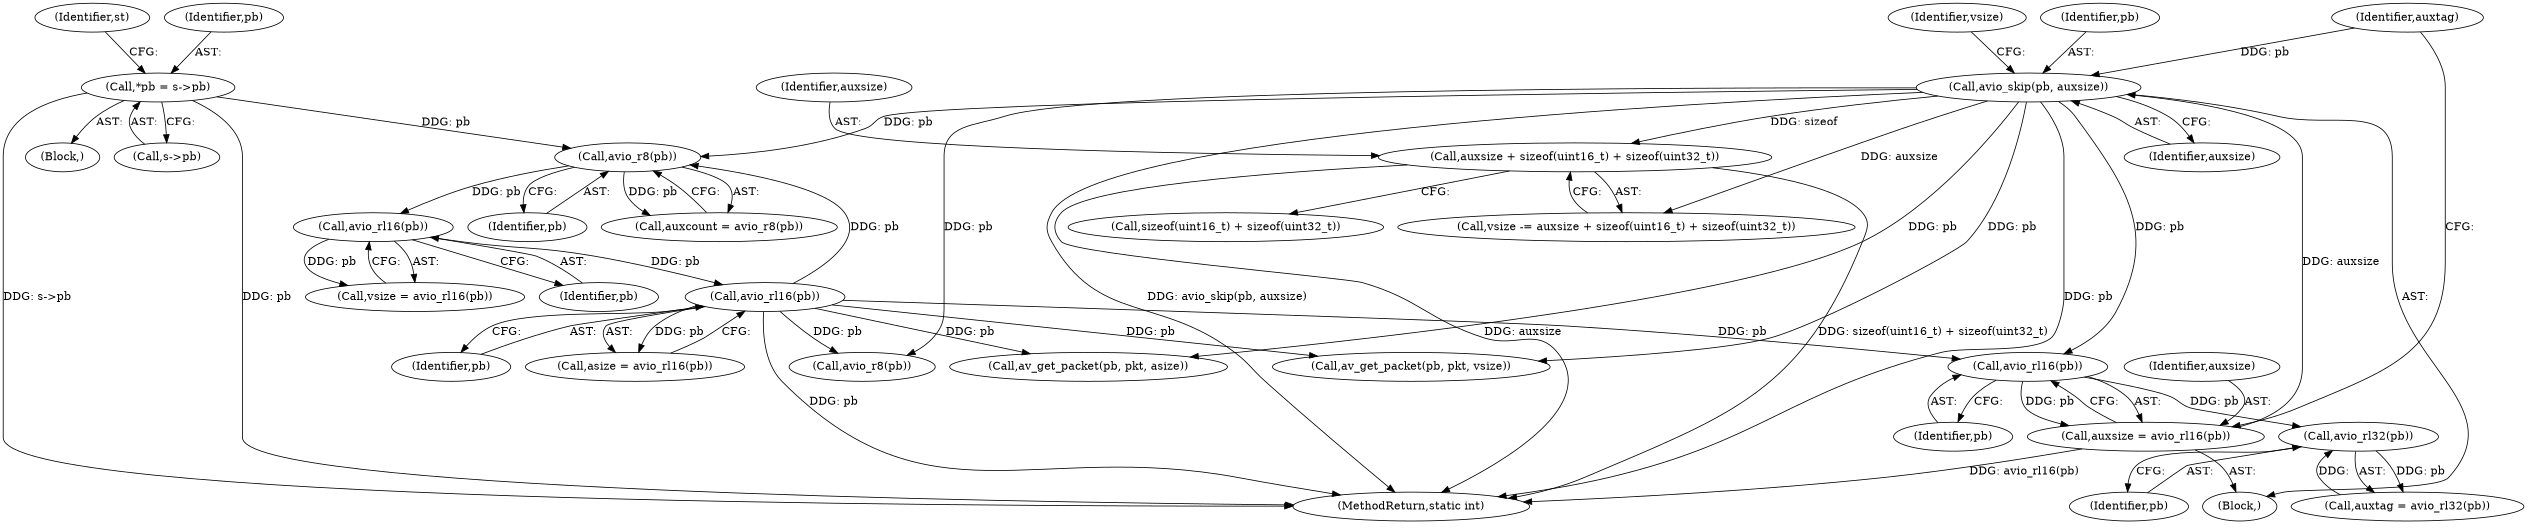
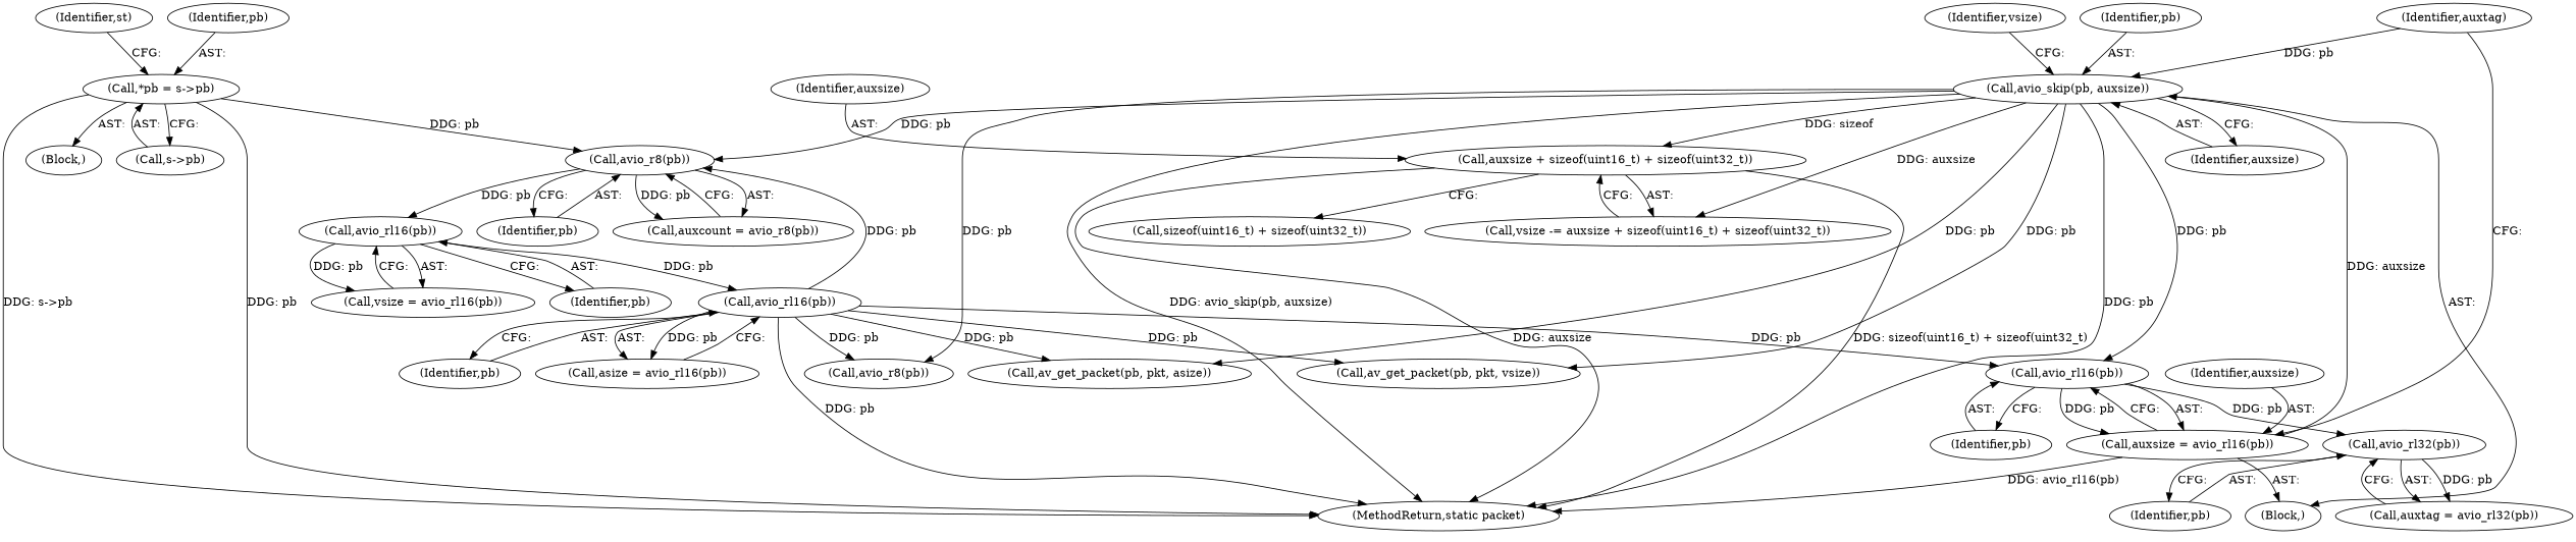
  digraph {
    n1 [label="(Call,auxsize + sizeof(uint16_t) + sizeof(uint32_t))"]
    n2 [label="(Call,vsize -= auxsize + sizeof(uint16_t) + sizeof(uint32_t))"]
-   n3 [label="(MethodReturn,static int)"]
+   n3 [label="(MethodReturn,static packet)"]
    n4 [label="(Call,sizeof(uint16_t) + sizeof(uint32_t))"]
    n5 [label="(Call,avio_skip(pb, auxsize))"]
    n6 [label="(Call,avio_rl16(pb))"]
    n7 [label="(Call,avio_r8(pb))"]
    n8 [label="(Call,av_get_packet(pb, pkt, vsize))"]
    n9 [label="(Block,)"]
    n10 [label="(Call,avio_r8(pb))"]
    n11 [label="(Identifier,auxsize)"]
    n12 [label="(Call,av_get_packet(pb, pkt, asize))"]
    n13 [label="(Call,avio_rl32(pb))"]
    n14 [label="(Call,auxsize = avio_rl16(pb))"]
    n15 [label="(Identifier,pb)"]
    n16 [label="(Call,avio_rl16(pb))"]
    n17 [label="(Identifier,pb)"]
    n18 [label="(Call,auxcount = avio_r8(pb))"]
    n19 [label="(Identifier,pb)"]
    n20 [label="(Call,auxtag = avio_rl32(pb))"]
    n21 [label="(Call,avio_rl16(pb))"]
    n22 [label="(Call,asize = avio_rl16(pb))"]
    n23 [label="(Identifier,pb)"]
    n24 [label="(Call,vsize = avio_rl16(pb))"]
    n25 [label="(Identifier,pb)"]
    n26 [label="(Call,*pb = s->pb)"]
    n27 [label="(Block,)"]
    n28 [label="(Call,s->pb)"]
    n29 [label="(Identifier,st)"]
    n30 [label="(Identifier,auxsize)"]
    n31 [label="(Identifier,auxtag)"]
    n32 [label="(Identifier,vsize)"]
    n33 [label="(Identifier,auxsize)"]
    n34 [label="(Identifier,pb)"]
    n35 [label="(Identifier,pb)"]
    n1 -> n2 [label="AST: "]
    n1 -> n3 [label="DDG: sizeof(uint16_t) + sizeof(uint32_t)"]
    n1 -> n3 [label="DDG: auxsize"]
    n1 -> n4 [label="CFG: "]
    n2 -> n1 [label="CFG: "]
    n5 -> n1 [label="DDG: sizeof"]
    n5 -> n2 [label="DDG: auxsize"]
    n5 -> n3 [label="DDG: avio_skip(pb, auxsize)"]
    n5 -> n3 [label="DDG: pb"]
    n5 -> n6 [label="DDG: pb"]
    n5 -> n7 [label="DDG: pb"]
    n5 -> n8 [label="DDG: pb"]
    n5 -> n9 [label="AST: "]
    n5 -> n10 [label="DDG: pb"]
    n5 -> n11 [label="CFG: "]
    n5 -> n12 [label="DDG: pb"]
    n6 -> n13 [label="DDG: pb"]
    n6 -> n14 [label="AST: "]
    n6 -> n14 [label="DDG: pb"]
    n6 -> n15 [label="CFG: "]
    n7 -> n16 [label="DDG: pb"]
    n7 -> n17 [label="CFG: "]
    n7 -> n18 [label="AST: "]
    n7 -> n18 [label="DDG: pb"]
    n11 -> n5 [label="AST: "]
    n13 -> n19 [label="CFG: "]
    n13 -> n20 [label="AST: "]
    n13 -> n20 [label="DDG: pb"]
    n14 -> n3 [label="DDG: avio_rl16(pb)"]
    n14 -> n5 [label="DDG: auxsize"]
    n14 -> n6 [label="CFG: "]
    n14 -> n9 [label="AST: "]
    n15 -> n6 [label="AST: "]
    n16 -> n21 [label="DDG: pb"]
    n16 -> n24 [label="AST: "]
    n16 -> n24 [label="DDG: pb"]
    n16 -> n25 [label="CFG: "]
    n17 -> n7 [label="AST: "]
    n18 -> n7 [label="CFG: "]
    n19 -> n13 [label="AST: "]
-   n20 -> n13 [label="DDG: "]
+   n20 -> n13 [label="CFG: "]
    n21 -> n3 [label="DDG: pb"]
    n21 -> n6 [label="DDG: pb"]
    n21 -> n7 [label="DDG: pb"]
    n21 -> n8 [label="DDG: pb"]
    n21 -> n10 [label="DDG: pb"]
    n21 -> n12 [label="DDG: pb"]
    n21 -> n22 [label="AST: "]
    n21 -> n22 [label="DDG: pb"]
    n21 -> n23 [label="CFG: "]
    n22 -> n21 [label="CFG: "]
    n23 -> n21 [label="AST: "]
    n24 -> n16 [label="CFG: "]
    n25 -> n16 [label="AST: "]
    n26 -> n3 [label="DDG: s->pb"]
    n26 -> n3 [label="DDG: pb"]
    n26 -> n7 [label="DDG: pb"]
    n26 -> n27 [label="AST: "]
    n26 -> n28 [label="CFG: "]
    n28 -> n26 [label="AST: "]
    n29 -> n26 [label="CFG: "]
    n30 -> n1 [label="AST: "]
    n31 -> n5 [label="DDG: pb"]
    n31 -> n14 [label="CFG: "]
    n32 -> n5 [label="CFG: "]
    n33 -> n14 [label="AST: "]
    n34 -> n5 [label="AST: "]
    n35 -> n26 [label="AST: "]
  }
